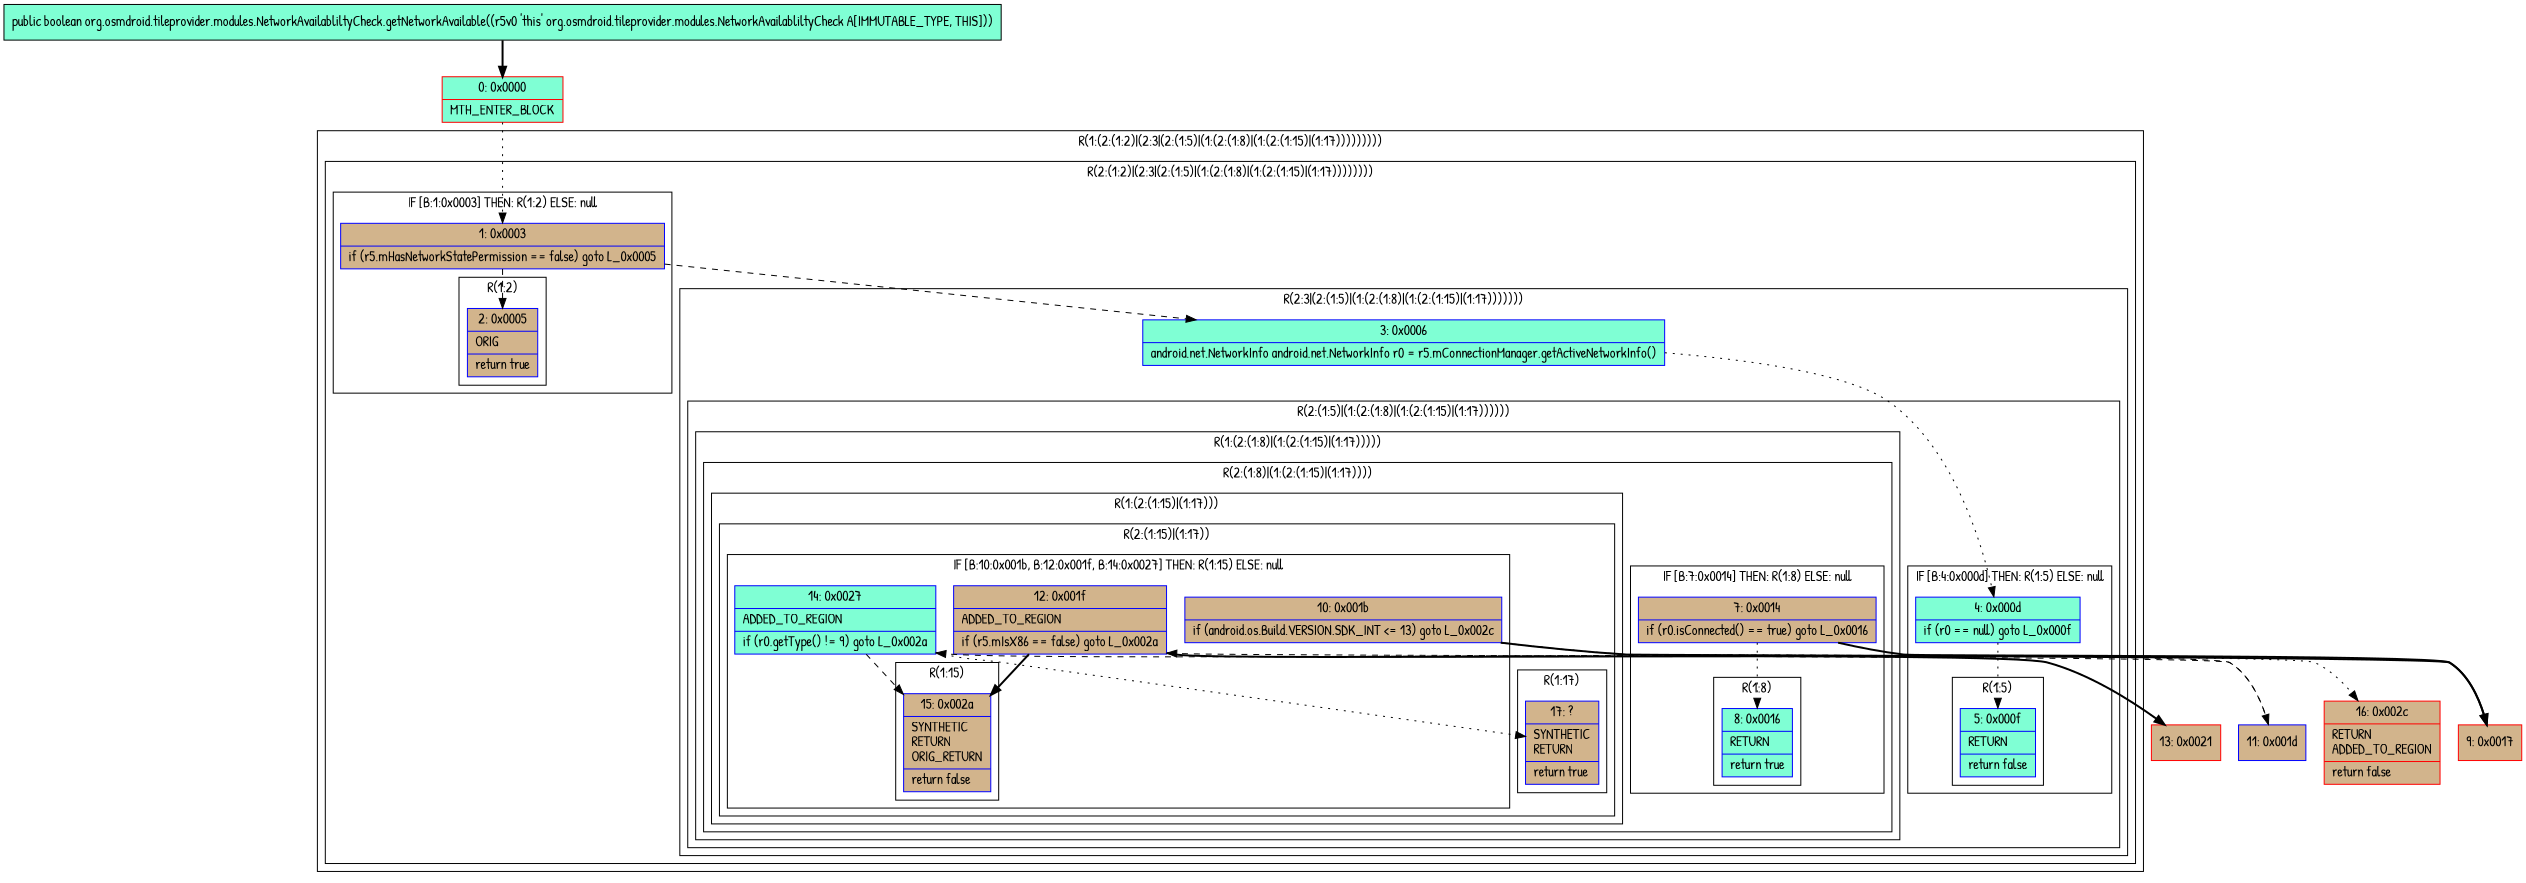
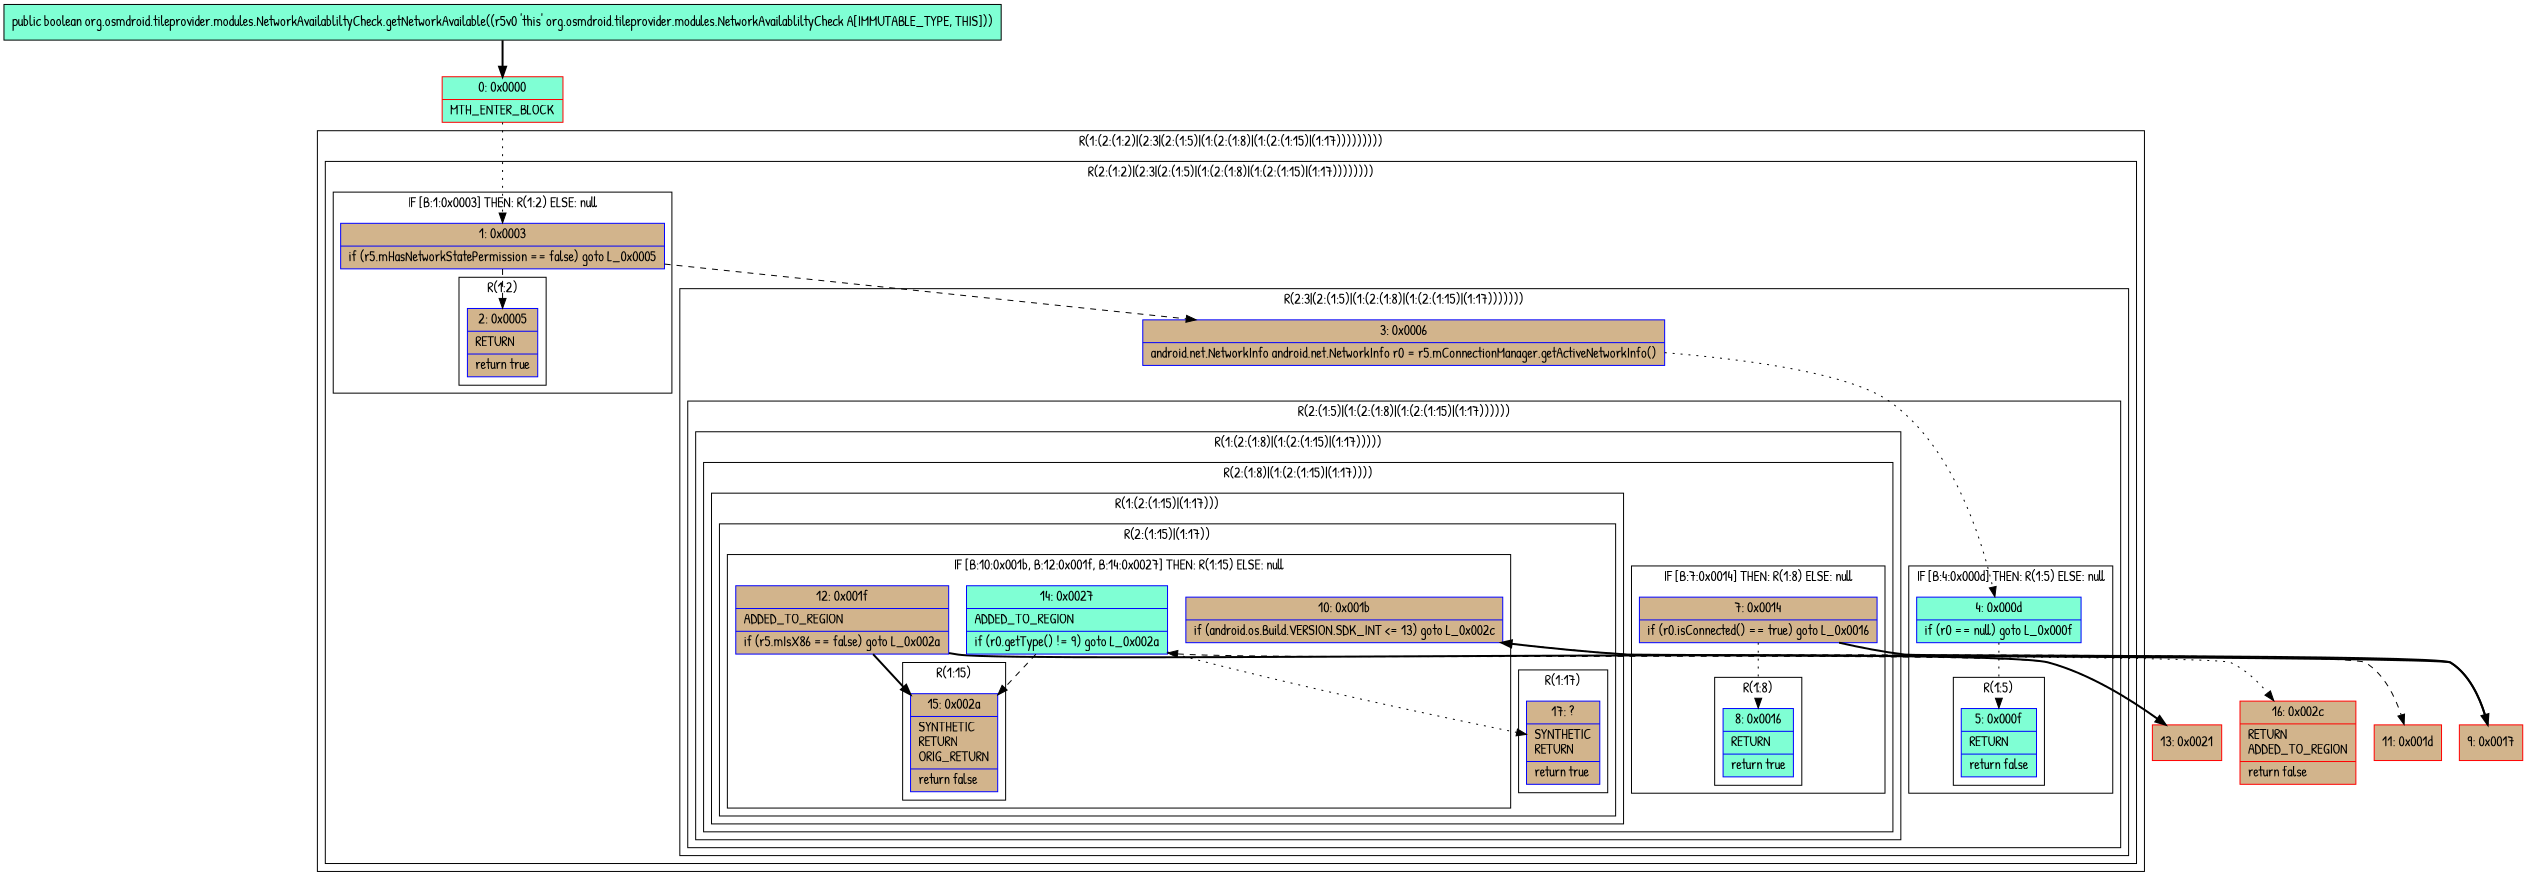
  digraph {
    fontname="Patrick Hand"
    node [color=blue fillcolor=tan fontname="Patrick Hand" shape=record style=filled]
    edge [fontname="Patrick Hand" style=dashed]
-   n1 [label="{2\:\ 0x0005|ORIG\l|return true\l}"]
+   n1 [label="{2\:\ 0x0005|RETURN\l|return true\l}"]
    n2 [label="{1\:\ 0x0003|if (r5.mHasNetworkStatePermission == false) goto L_0x0005\l}"]
    n3 [fillcolor=aquamarine label="{5\:\ 0x000f|RETURN\l|return false\l}"]
    n4 [fillcolor=aquamarine label="{4\:\ 0x000d|if (r0 == null) goto L_0x000f\l}"]
    n5 [fillcolor=aquamarine label="{8\:\ 0x0016|RETURN\l|return true\l}"]
    n6 [label="{7\:\ 0x0014|if (r0.isConnected() == true) goto L_0x0016\l}"]
    n7 [label="{15\:\ 0x002a|SYNTHETIC\lRETURN\lORIG_RETURN\l|return false\l}"]
    n8 [label="{10\:\ 0x001b|if (android.os.Build.VERSION.SDK_INT \<= 13) goto L_0x002c\l}"]
    n9 [label="{12\:\ 0x001f|ADDED_TO_REGION\l|if (r5.mIsX86 == false) goto L_0x002a\l}"]
    n10 [fillcolor=aquamarine label="{14\:\ 0x0027|ADDED_TO_REGION\l|if (r0.getType() != 9) goto L_0x002a\l}"]
    n11 [label="{17\:\ ?|SYNTHETIC\lRETURN\l|return true\l}"]
-   n12 [fillcolor=aquamarine label="{3\:\ 0x0006|android.net.NetworkInfo android.net.NetworkInfo r0 = r5.mConnectionManager.getActiveNetworkInfo()\l}"]
+   n12 [label="{3\:\ 0x0006|android.net.NetworkInfo android.net.NetworkInfo r0 = r5.mConnectionManager.getActiveNetworkInfo()\l}"]
    n13 [color=red label="{9\:\ 0x0017}"]
-   n14 [label="{11\:\ 0x001d}"]
+   n14 [color=red label="{11\:\ 0x001d}"]
    n15 [color=red label="{16\:\ 0x002c|RETURN\lADDED_TO_REGION\l|return false\l}"]
    n16 [color=red label="{13\:\ 0x0021}"]
    n17 [color=red fillcolor=aquamarine label="{0\:\ 0x0000|MTH_ENTER_BLOCK\l}"]
    n18 [fillcolor=aquamarine label="{public boolean org.osmdroid.tileprovider.modules.NetworkAvailabliltyCheck.getNetworkAvailable((r5v0 'this' org.osmdroid.tileprovider.modules.NetworkAvailabliltyCheck A[IMMUTABLE_TYPE, THIS])) }" color=""]
    subgraph cluster_1 {
      label="R(1:(2:(1:2)|(2:3|(2:(1:5)|(1:(2:(1:8)|(1:(2:(1:15)|(1:17)))))))))"
      subgraph cluster_2 {
        label="R(2:(1:2)|(2:3|(2:(1:5)|(1:(2:(1:8)|(1:(2:(1:15)|(1:17))))))))"
        subgraph cluster_3 {
          label="IF [B:1:0x0003] THEN: R(1:2) ELSE: null"
          n2
          subgraph cluster_4 {
            label="R(1:2)"
            n1
          }
        }
        subgraph cluster_5 {
          label="R(2:3|(2:(1:5)|(1:(2:(1:8)|(1:(2:(1:15)|(1:17)))))))"
          n12
          subgraph cluster_6 {
            label="R(2:(1:5)|(1:(2:(1:8)|(1:(2:(1:15)|(1:17))))))"
            subgraph cluster_7 {
              label="IF [B:4:0x000d] THEN: R(1:5) ELSE: null"
              n4
              subgraph cluster_8 {
                label="R(1:5)"
                n3
              }
            }
            subgraph cluster_9 {
              label="R(1:(2:(1:8)|(1:(2:(1:15)|(1:17)))))"
              subgraph cluster_10 {
                label="R(2:(1:8)|(1:(2:(1:15)|(1:17))))"
                subgraph cluster_11 {
                  label="IF [B:7:0x0014] THEN: R(1:8) ELSE: null"
                  n6
                  subgraph cluster_12 {
                    label="R(1:8)"
                    n5
                  }
                }
                subgraph cluster_13 {
                  label="R(1:(2:(1:15)|(1:17)))"
                  subgraph cluster_14 {
                    label="R(2:(1:15)|(1:17))"
                    subgraph cluster_15 {
                      label="IF [B:10:0x001b, B:12:0x001f, B:14:0x0027] THEN: R(1:15) ELSE: null"
                      n8
                      n9
                      n10
                      subgraph cluster_16 {
                        label="R(1:15)"
                        n7
                      }
                    }
                    subgraph cluster_17 {
                      label="R(1:17)"
                      n11
                    }
                  }
                }
              }
            }
          }
        }
      }
    }
    n2 -> n1
    n2 -> n12
    n4 -> n3 [style=dotted]
    n6 -> n5 [style=dotted]
    n6 -> n13 [style=bold]
    n8 -> n14
    n8 -> n15 [style=dotted]
    n9 -> n7 [style=bold]
    n9 -> n16 [style=bold]
    n10 -> n7
    n10 -> n11 [style=dotted]
    n12 -> n4 [style=dotted]
-   n8 -> n13 [style=bold]
-   n14 -> n9
+   n13 -> n8 [style=bold]
    n16 -> n10
    n17 -> n2 [style=dotted]
    n18 -> n17 [style=bold]
  }
